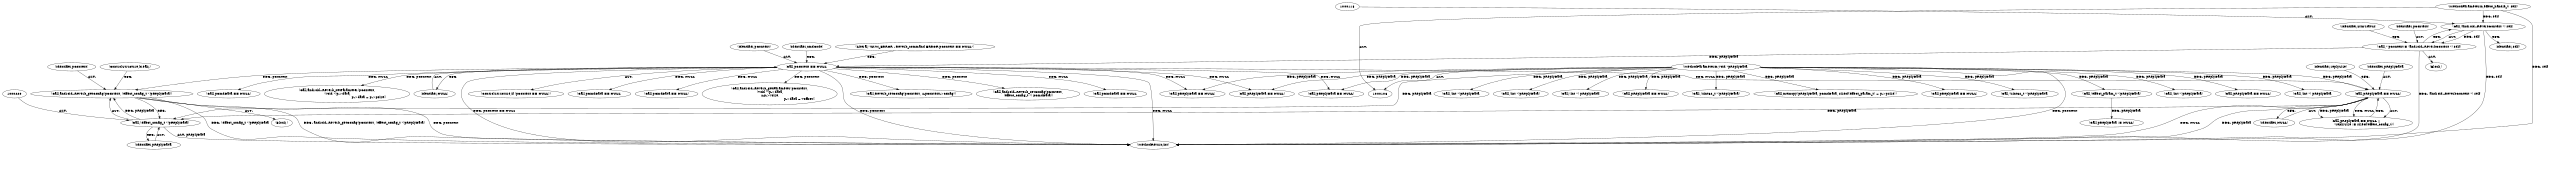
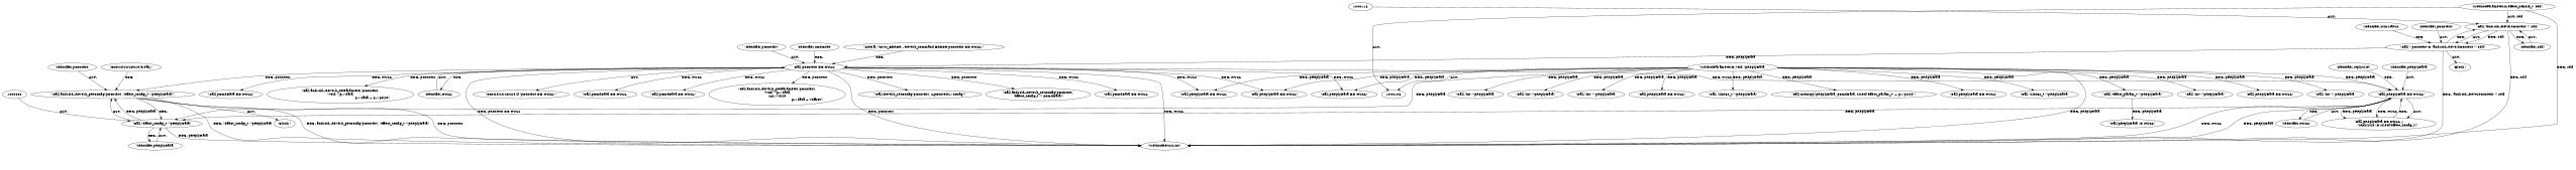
  digraph {
    n1 [label="(Call,android::Reverb_getConfig(pContext, (effect_config_t *)pReplyData))"]
    n2 [label="(Call,(effect_config_t *)pReplyData)"]
    n3 [label="(MethodReturn,int)"]
    n4 [label="(Block,)"]
    n5 [label="(Identifier,pReplyData)"]
    n6 [label="(Call,pContext == NULL)"]
    n7 [label="(Call,pReplyData == NULL)"]
    n8 [label="(Call,Reverb_setConfig(pContext, &pContext->config))"]
    n9 [label="(Call,android::Reverb_setConfig(pContext,\n (effect_config_t *) pCmdData))"]
    n10 [label="(Call,pCmdData == NULL)"]
    n11 [label="(Call,pCmdData == NULL)"]
    n12 [label="(Call,android::Reverb_setParameter(pContext,\n (void *)p->data,\n                                                              p->data + p->psize))"]
    n13 [label="(Call,pReplyData == NULL)"]
    n14 [label="(Identifier,NULL)"]
    n15 [label="(Call,pReplyData == NULL)"]
    n16 [label="(ControlStructure,if (pContext == NULL))"]
    n17 [label="(Call,pCmdData == NULL)"]
    n18 [label="(Call,pCmdData == NULL)"]
    n19 [label="(Call,android::Reverb_getParameter(pContext,\n (void *)p->data,\n &p->vsize,\n                                                          p->data + voffset))"]
    n20 [label="(Call,pReplyData == NULL)"]
    n21 [label="(Identifier,NULL)"]
    n22 [label="(Call,pReplyData == NULL ||\n                *replySize != sizeof(effect_config_t))"]
    n23 [label="(Call,* pContext = (android::ReverbContext *) self)"]
    n24 [label="(Call,(android::ReverbContext *) self)"]
    n25 [label="(Block,)"]
    n26 [label="(Identifier,self)"]
    n27 [label="(MethodParameterIn,effect_handle_t  self)"]
    1000106
    n29 [label="(MethodParameterIn,void *pReplyData)"]
    n30 [label="(Call,pReplyData == NULL)"]
    n31 [label="(Call,(uint32_t *)pReplyData)"]
    n32 [label="(Call,(int *)pReplyData)"]
    n33 [label="(Call,pReplyData == NULL)"]
    n34 [label="(Call,(int *) pReplyData)"]
    n35 [label="(Call,(int *)pReplyData)"]
    n36 [label="(Call,(effect_param_t *)pReplyData)"]
    n37 [label="(Call,(int *)pReplyData)"]
    n38 [label="(Call,(int *) pReplyData)"]
    n39 [label="(Call,pReplyData == NULL)"]
    n40 [label="(Call,(uint32_t *)pReplyData)"]
    n41 [label="(Call,memcpy(pReplyData, pCmdData, sizeof(effect_param_t) + p->psize))"]
    n42 [label="(Call,pReplyData != NULL)"]
    n43 [label="(Identifier,pContext)"]
    n44 [label="(Identifier,pReplyData)"]
    n45 [label="(Identifier,LvmStatus)"]
    n46 [label="(Identifier,pContext)"]
    n47 [label="(Identifier,cmdCode)"]
    n48 [label="(Identifier,pContext)"]
    n49 [label="(Literal,\"\tLVM_ERROR : Reverb_command ERROR pContext == NULL\")"]
    n50 [label="(Identifier,replySize)"]
    n51 [label="(ControlStructure,break;)"]
    1000118
    1000220
    n1 -> n2 [label="CFG: "]
    n1 -> n3 [label="DDG: (effect_config_t *)pReplyData"]
    n1 -> n3 [label="DDG: android::Reverb_getConfig(pContext, (effect_config_t *)pReplyData)"]
    n1 -> n3 [label="DDG: pContext"]
    n1 -> n4 [label="AST: "]
    n2 -> n1 [label="AST: "]
    n2 -> n1 [label="DDG: pReplyData"]
-   n2 -> n3 [label="AST: pReplyData"]
+   n2 -> n3 [label="DDG: pReplyData"]
    n2 -> n5 [label="CFG: "]
    n5 -> n2 [label="AST: "]
    n6 -> n1 [label="DDG: pContext"]
    n6 -> n3 [label="DDG: NULL"]
    n6 -> n3 [label="DDG: pContext == NULL"]
    n6 -> n3 [label="DDG: pContext"]
    n6 -> n7 [label="DDG: NULL"]
    n6 -> n8 [label="DDG: pContext"]
    n6 -> n9 [label="DDG: pContext"]
    n6 -> n10 [label="DDG: NULL"]
    n6 -> n11 [label="DDG: NULL"]
    n6 -> n12 [label="DDG: pContext"]
    n6 -> n13 [label="DDG: NULL"]
    n6 -> n14 [label="CFG: "]
    n6 -> n15 [label="DDG: NULL"]
    n6 -> n16 [label="AST: "]
    n6 -> n17 [label="DDG: NULL"]
    n6 -> n18 [label="DDG: NULL"]
    n6 -> n19 [label="DDG: pContext"]
    n6 -> n20 [label="DDG: NULL"]
    n7 -> n2 [label="DDG: pReplyData"]
    n7 -> n3 [label="DDG: NULL"]
    n7 -> n3 [label="DDG: pReplyData"]
    n7 -> n21 [label="CFG: "]
    n7 -> n22 [label="AST: "]
    n7 -> n22 [label="DDG: pReplyData"]
    n7 -> n22 [label="DDG: NULL"]
    n14 -> n6 [label="AST: "]
    n21 -> n7 [label="AST: "]
    n22 -> n7 [label="CFG: "]
    n23 -> n3 [label="DDG: (android::ReverbContext *) self"]
    n23 -> n6 [label="DDG: pReplyData"]
    n23 -> n24 [label="CFG: "]
    n23 -> n25 [label="AST: "]
    n24 -> n3 [label="DDG: self"]
    n24 -> n23 [label="AST: "]
    n24 -> n23 [label="DDG: self"]
    n24 -> n26 [label="CFG: "]
+   n26 -> n24 [label="AST: "]
    n27 -> n3 [label="DDG: self"]
-   n27 -> n24 [label="DDG: self"]
+   n27 -> n24 [label="AST: self"]
    n27 -> 1000106 [label="AST: "]
    n29 -> n2 [label="DDG: pReplyData"]
-   n29 -> n3 [label="DDG: pContext"]
+   n29 -> n3 [label="DDG: pReplyData"]
    n29 -> n7 [label="DDG: pReplyData"]
    n29 -> n13 [label="DDG: pReplyData"]
    n29 -> n15 [label="DDG: pReplyData"]
    n29 -> n20 [label="DDG: pReplyData"]
    n29 -> 1000106 [label="AST: "]
    n29 -> n30 [label="DDG: pReplyData"]
    n29 -> n31 [label="DDG: pReplyData"]
    n29 -> n32 [label="DDG: pReplyData"]
    n29 -> n33 [label="DDG: pReplyData"]
    n29 -> n34 [label="DDG: pReplyData"]
    n29 -> n35 [label="DDG: pReplyData"]
    n29 -> n36 [label="DDG: pReplyData"]
    n29 -> n37 [label="DDG: pReplyData"]
    n29 -> n38 [label="DDG: pReplyData"]
    n29 -> n39 [label="DDG: pReplyData"]
    n29 -> n40 [label="DDG: pReplyData"]
    n29 -> n41 [label="DDG: pReplyData"]
    n36 -> n42 [label="DDG: pReplyData"]
    n43 -> n23 [label="AST: "]
    n44 -> n7 [label="AST: "]
    n45 -> n23 [label="CFG: "]
    n46 -> n6 [label="AST: "]
    n47 -> n6 [label="CFG: "]
    n48 -> n1 [label="AST: "]
    n49 -> n6 [label="CFG: "]
    n50 -> n7 [label="CFG: "]
    n51 -> n1 [label="CFG: "]
    1000118 -> n24 [label="AST: "]
    1000220 -> n2 [label="AST: "]
  }
